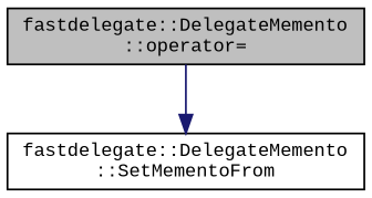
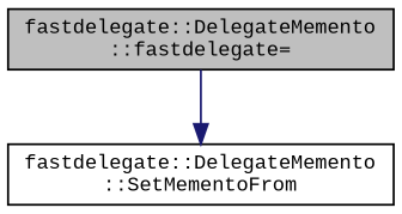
  digraph {
    rankdir=TB
    fontname="Liberation Mono"
    node [color=black fontname="Liberation Mono" fontsize=10 shape=record style=filled]
-   n1 [fillcolor=grey75 fontcolor=black height=0.2 label="fastdelegate::DelegateMemento\l::operator=" width=0.4]
+   n1 [fillcolor=grey75 fontcolor=black height=0.2 label="fastdelegate::DelegateMemento\l::fastdelegate=" width=0.4]
    n2 [fillcolor=white height=0.2 label="fastdelegate::DelegateMemento\l::SetMementoFrom" width=0.4]
    n1 -> n2 [color=midnightblue fontname="Liberation Mono" fontsize=10 labelfontname=Helvetica labelfontsize=10 style=solid]
  }
